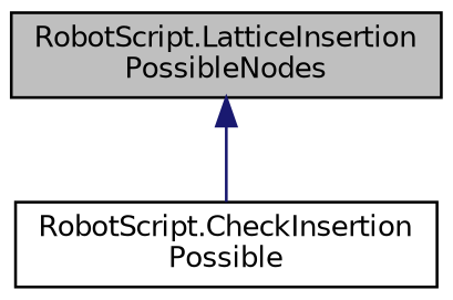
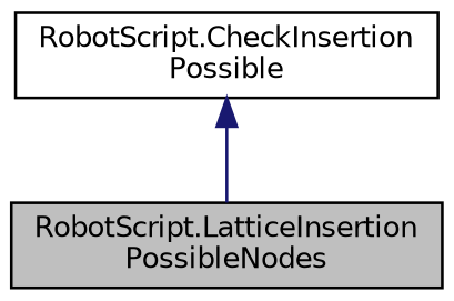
  digraph {
    rankdir=TB
    node [color=black fontname=Helvetica fontsize=10 shape=record style=filled]
    n1 [fillcolor=grey75 fontcolor=black height=0.2 label="RobotScript.LatticeInsertion\lPossibleNodes" width=0.4]
    n2 [fillcolor=white height=0.2 label="RobotScript.CheckInsertion\lPossible" width=0.4]
-   n1 -> n2 [color=midnightblue dir=back fontname=Helvetica fontsize=10 labelfontname=Helvetica labelfontsize=10 style=solid]
+   n2 -> n1 [color=midnightblue dir=back fontname=Helvetica fontsize=10 labelfontname=Helvetica labelfontsize=10 style=solid]
  }
